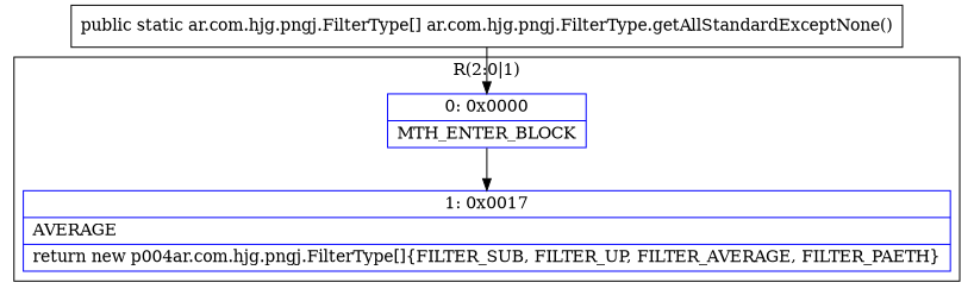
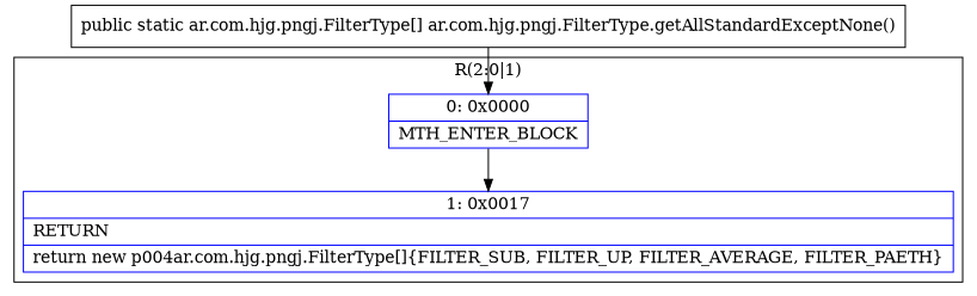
  digraph {
    node [color=blue shape=record]
    n1 [label="{0\:\ 0x0000|MTH_ENTER_BLOCK\l}"]
-   n2 [label="{1\:\ 0x0017|AVERAGE\l|return new p004ar.com.hjg.pngj.FilterType[]\{FILTER_SUB, FILTER_UP, FILTER_AVERAGE, FILTER_PAETH\}\l}"]
+   n2 [label="{1\:\ 0x0017|RETURN\l|return new p004ar.com.hjg.pngj.FilterType[]\{FILTER_SUB, FILTER_UP, FILTER_AVERAGE, FILTER_PAETH\}\l}"]
    n3 [label="{public static ar.com.hjg.pngj.FilterType[] ar.com.hjg.pngj.FilterType.getAllStandardExceptNone() }" color=""]
    subgraph cluster_1 {
      label="R(2:0|1)"
      n1
      n2
    }
    n1 -> n2
    n3 -> n1
  }
